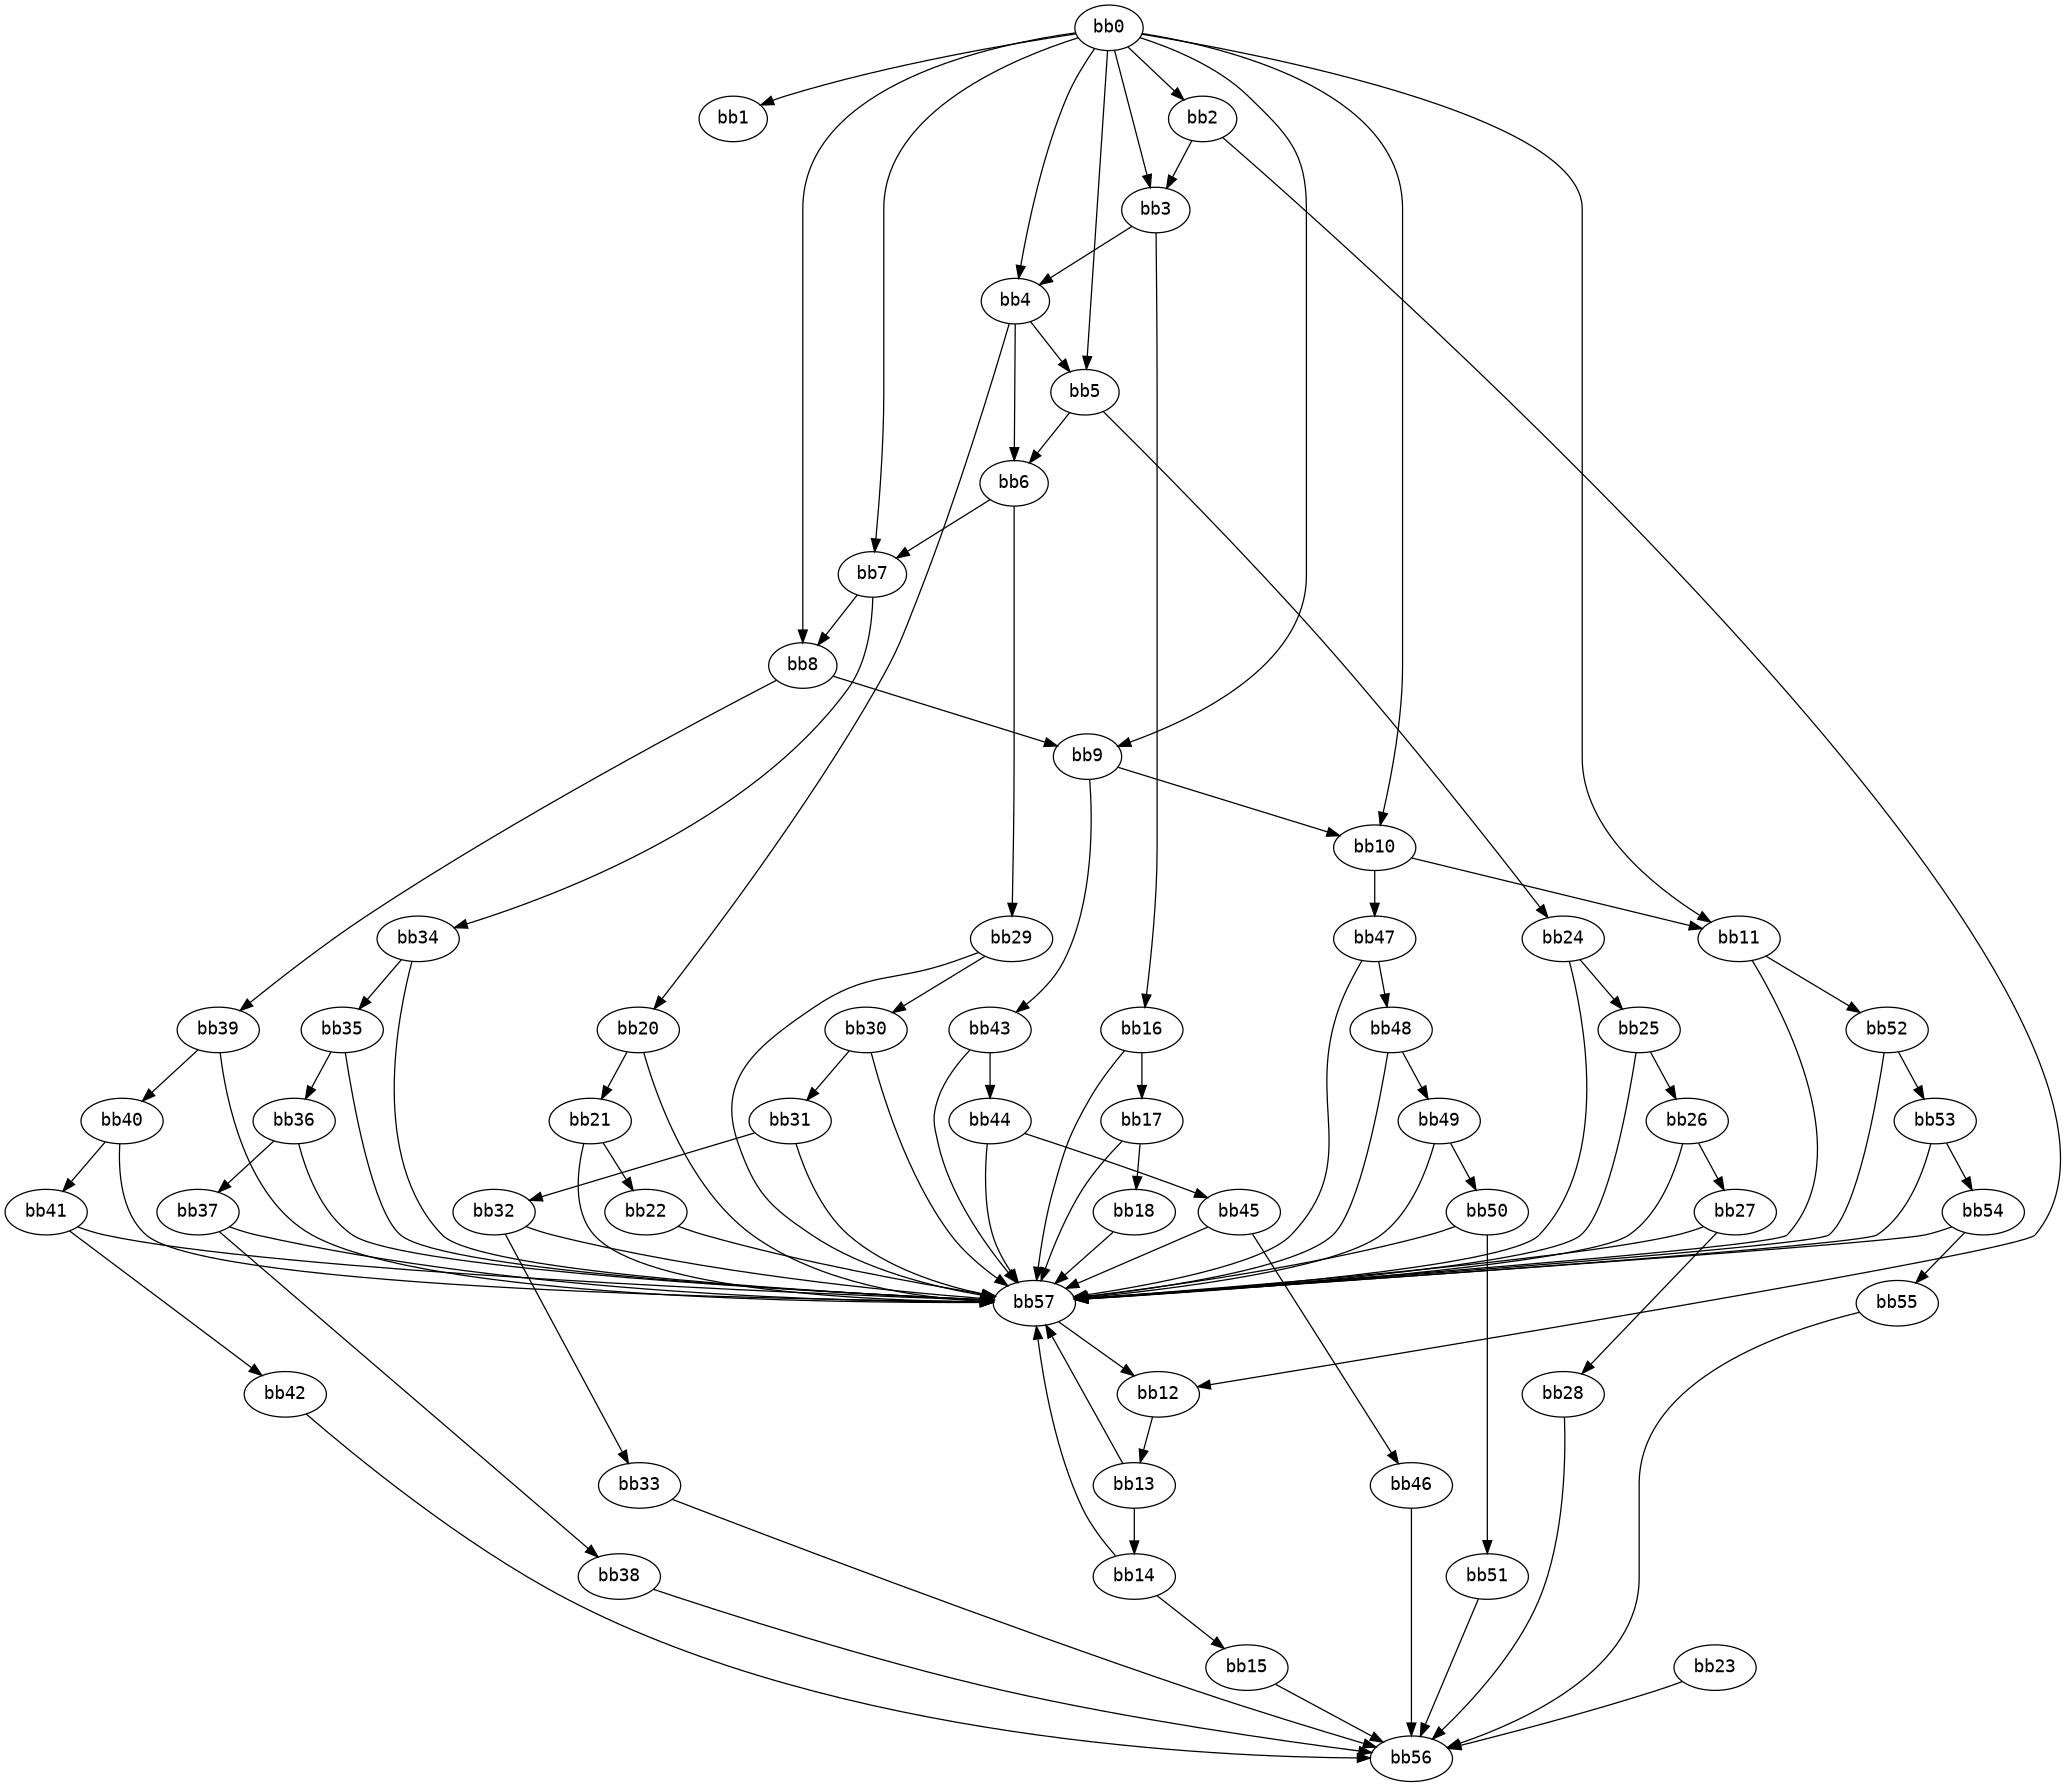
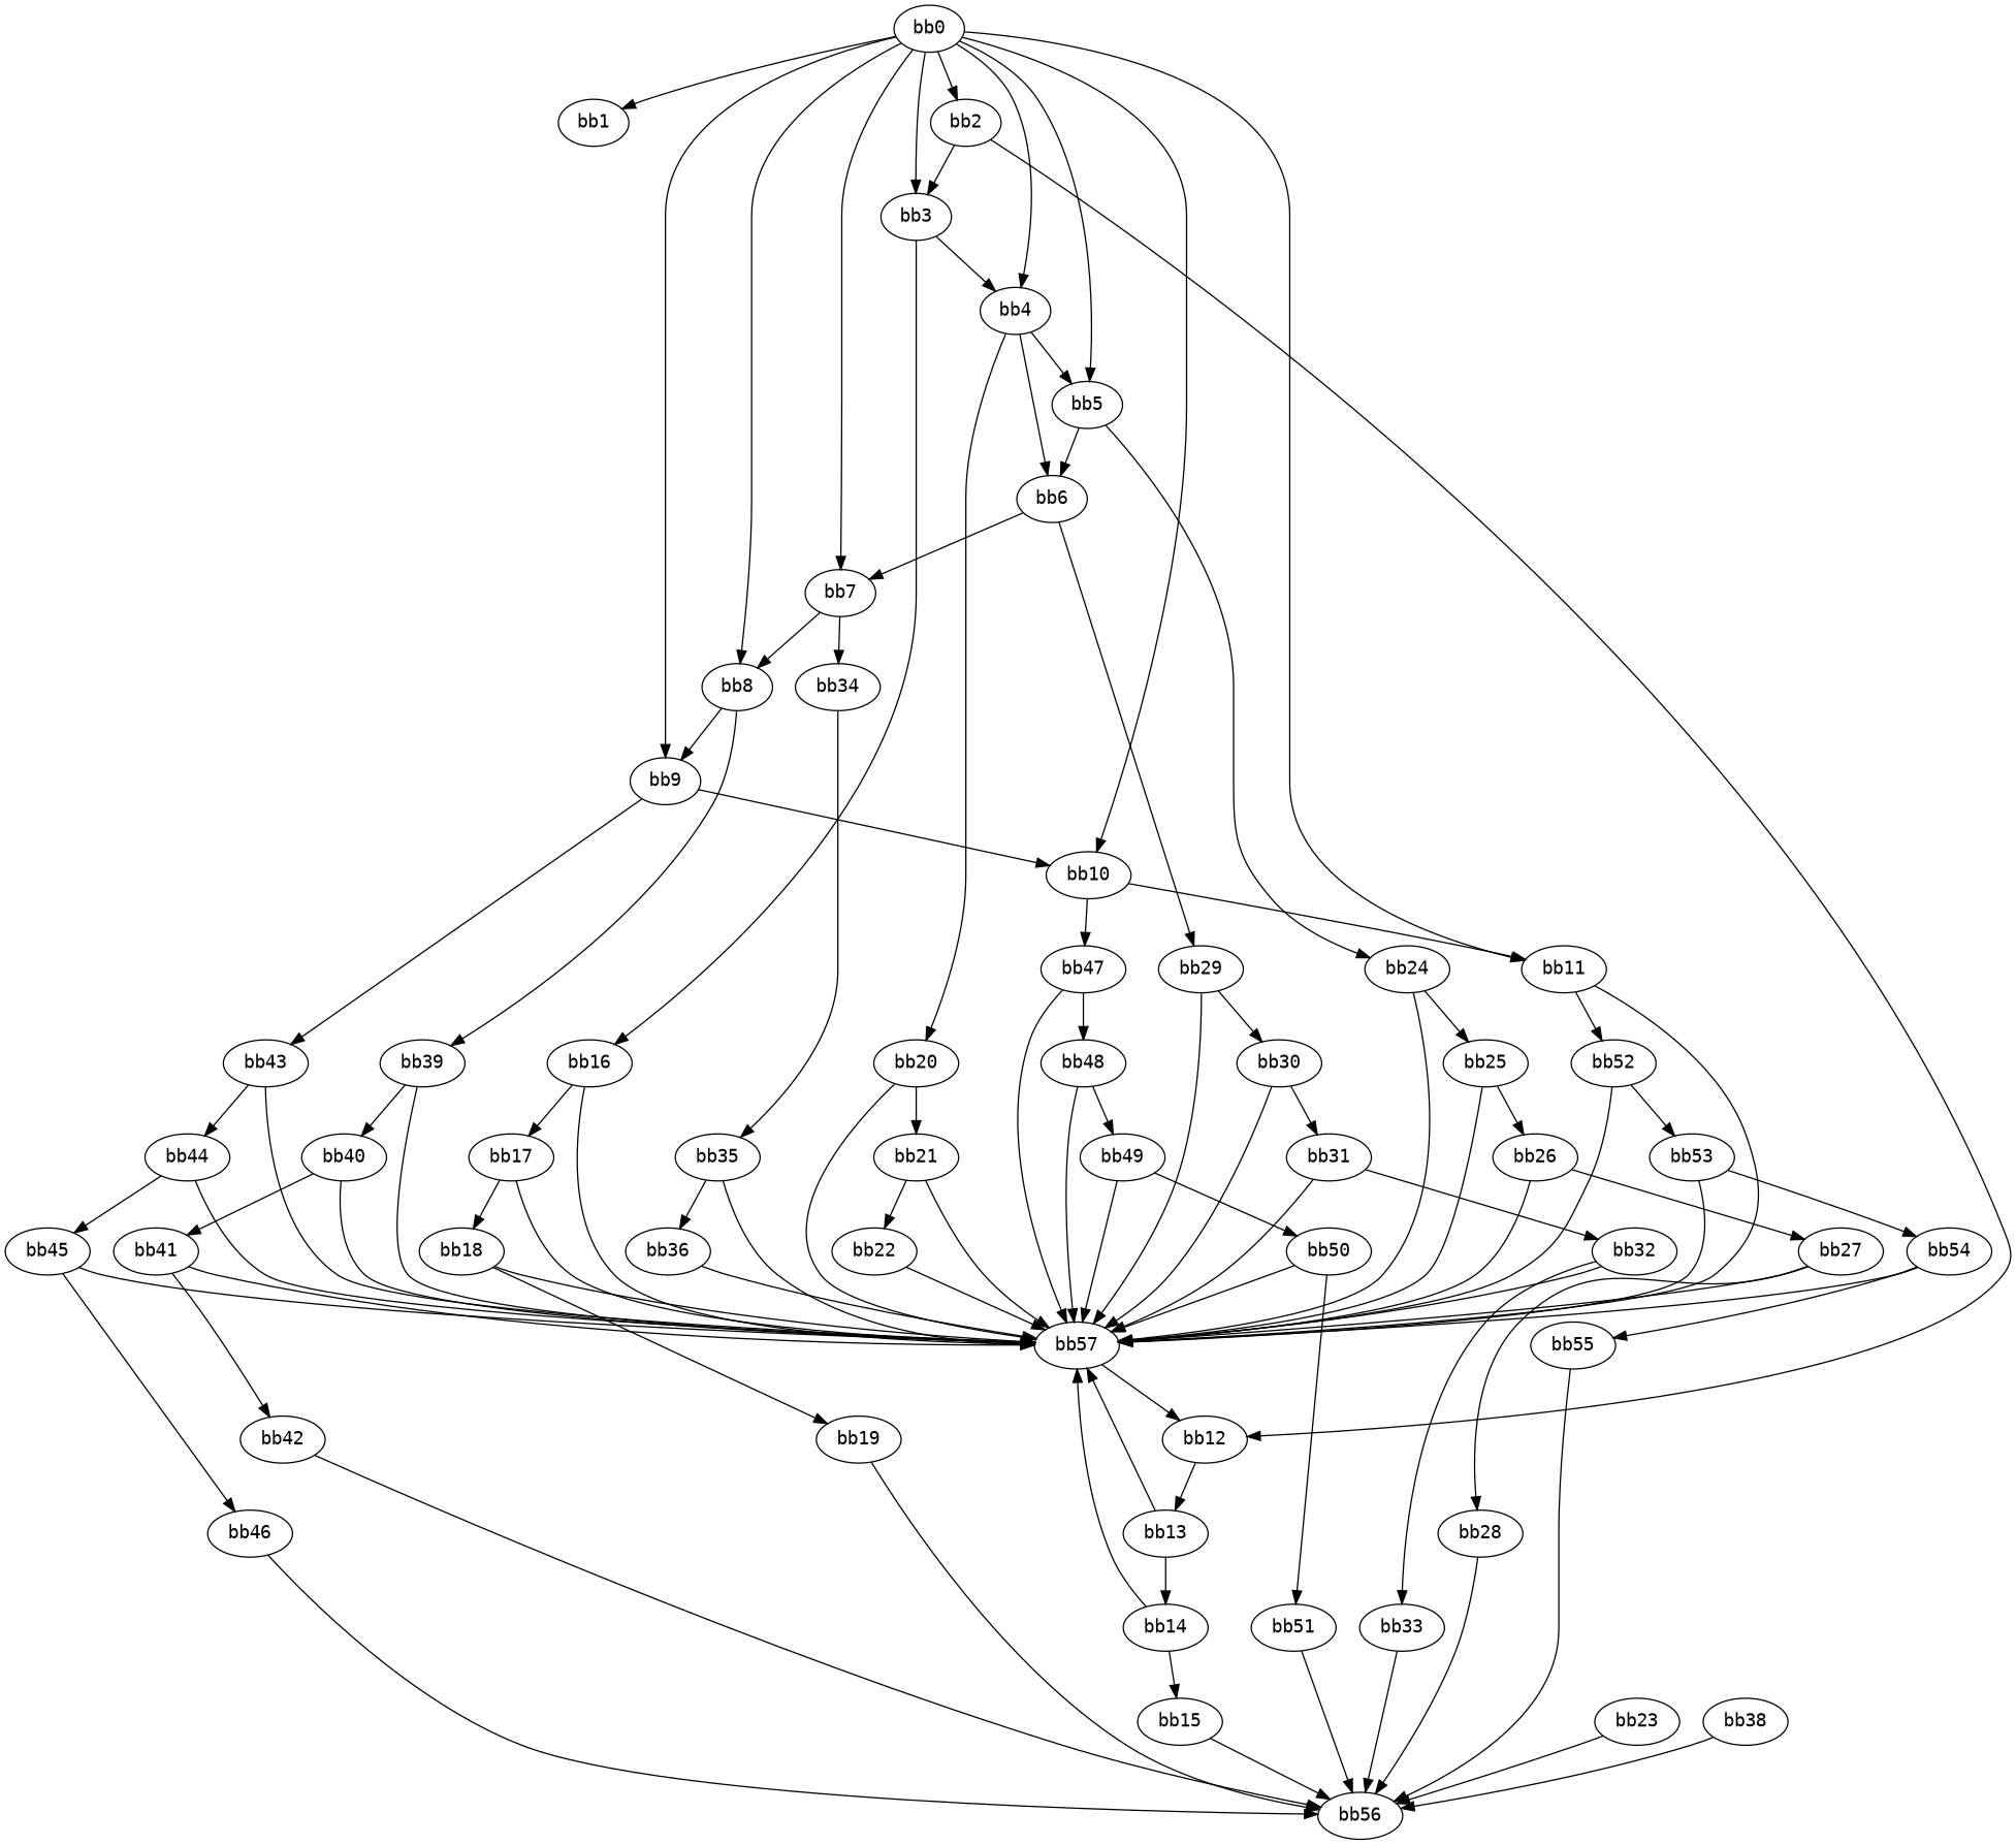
  digraph {
    fontname="DejaVu Sans Mono"
    node [fontname="DejaVu Sans Mono"]
    edge [fontname="DejaVu Sans Mono"]
    n1 [label="bb0\l"]
    n2 [label="bb1\l"]
    n3 [label="bb2\l"]
    n4 [label="bb3\l"]
    n5 [label="bb4\l"]
    n6 [label="bb5\l"]
    n7 [label="bb7\l"]
    n8 [label="bb8\l"]
    n9 [label="bb9\l"]
    n10 [label="bb10\l"]
    n11 [label="bb11\l"]
    n12 [label="bb12\l"]
    n13 [label="bb16\l"]
    n14 [label="bb6\l"]
    n15 [label="bb20\l"]
    n16 [label="bb24\l"]
    n17 [label="bb29\l"]
    n18 [label="bb34\l"]
    n19 [label="bb39\l"]
    n20 [label="bb43\l"]
    n21 [label="bb47\l"]
    n22 [label="bb52\l"]
    n23 [label="bb57\l"]
    n24 [label="bb13\l"]
    n25 [label="bb17\l"]
    n26 [label="bb21\l"]
    n27 [label="bb25\l"]
    n28 [label="bb30\l"]
    n29 [label="bb35\l"]
    n30 [label="bb40\l"]
    n31 [label="bb44\l"]
    n32 [label="bb48\l"]
    n33 [label="bb53\l"]
    n34 [label="bb14\l"]
    n35 [label="bb15\l"]
    n36 [label="bb56\l"]
    n37 [label="bb18\l"]
+   n38 [label="bb19\l"]
    n39 [label="bb22\l"]
    n40 [label="bb23\l"]
    n41 [label="bb26\l"]
    n42 [label="bb27\l"]
    n43 [label="bb28\l"]
    n44 [label="bb31\l"]
    n45 [label="bb32\l"]
    n46 [label="bb33\l"]
    n47 [label="bb36\l"]
-   n48 [label="bb37\l"]
    n49 [label="bb38\l"]
    n50 [label="bb41\l"]
    n51 [label="bb42\l"]
    n52 [label="bb45\l"]
    n53 [label="bb46\l"]
    n54 [label="bb49\l"]
    n55 [label="bb50\l"]
    n56 [label="bb51\l"]
    n57 [label="bb54\l"]
    n58 [label="bb55\l"]
    n1 -> n2
    n1 -> n3
    n1 -> n4
    n1 -> n5
    n1 -> n6
    n1 -> n7
    n1 -> n8
    n1 -> n9
    n1 -> n10
    n1 -> n11
    n3 -> n4
    n3 -> n12
    n4 -> n5
    n4 -> n13
    n5 -> n6
    n5 -> n14
    n5 -> n15
    n6 -> n14
    n6 -> n16
    n7 -> n8
    n7 -> n18
    n8 -> n9
    n8 -> n19
    n9 -> n10
    n9 -> n20
    n10 -> n11
    n10 -> n21
    n11 -> n22
    n11 -> n23
    n12 -> n24
    n13 -> n23
    n13 -> n25
    n14 -> n7
    n14 -> n17
    n15 -> n23
    n15 -> n26
    n16 -> n23
    n16 -> n27
    n17 -> n23
    n17 -> n28
-   n18 -> n23
    n18 -> n29
    n19 -> n23
    n19 -> n30
    n20 -> n23
    n20 -> n31
    n21 -> n23
    n21 -> n32
    n22 -> n23
    n22 -> n33
    n23 -> n12
    n24 -> n23
    n24 -> n34
    n25 -> n23
    n25 -> n37
    n26 -> n23
    n26 -> n39
    n27 -> n23
    n27 -> n41
    n28 -> n23
    n28 -> n44
    n29 -> n23
    n29 -> n47
    n30 -> n23
    n30 -> n50
    n31 -> n23
    n31 -> n52
    n32 -> n23
    n32 -> n54
    n33 -> n23
    n33 -> n57
    n34 -> n23
    n34 -> n35
    n35 -> n36
    n37 -> n23
+   n37 -> n38
+   n38 -> n36
    n39 -> n23
    n40 -> n36
    n41 -> n23
    n41 -> n42
    n42 -> n23
    n42 -> n43
    n43 -> n36
    n44 -> n23
    n44 -> n45
    n45 -> n23
    n45 -> n46
    n46 -> n36
    n47 -> n23
-   n47 -> n48
-   n48 -> n23
-   n48 -> n49
    n49 -> n36
    n50 -> n23
    n50 -> n51
    n51 -> n36
    n52 -> n23
    n52 -> n53
    n53 -> n36
    n54 -> n23
    n54 -> n55
    n55 -> n23
    n55 -> n56
    n56 -> n36
    n57 -> n23
    n57 -> n58
    n58 -> n36
  }
